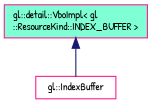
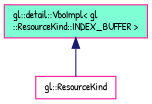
  digraph {
    fontname="Patrick Hand"
    node [color=deeppink fontname="Patrick Hand" fontsize=10 shape=record style=filled]
-   n1 [fillcolor=white fontcolor=black height=0.2 label="gl::IndexBuffer" width=0.4]
+   n1 [fillcolor=white fontcolor=black height=0.2 label="gl::ResourceKind" width=0.4]
    n2 [fillcolor=aquamarine height=0.2 label="gl::detail::VboImpl\< gl\l::ResourceKind::INDEX_BUFFER \>" width=0.4]
    n2 -> n1 [color=midnightblue dir=back fontname="Patrick Hand" fontsize=10 labelfontname=Helvetica labelfontsize=10 style=solid]
  }
